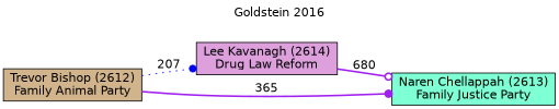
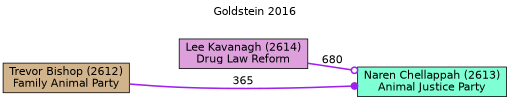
  digraph {
    fontname="DejaVu Sans"
    label="Goldstein 2016"
    labelloc=t
    mclimit=10
    rankdir=LR
    node [fontname="DejaVu Sans" shape=box style=filled]
    edge [arrowhead=dot color=purple fontname="DejaVu Sans" style=bold]
    n1 [fillcolor=plum label="Lee Kavanagh (2614)\nDrug Law Reform"]
-   n2 [fillcolor=aquamarine label="Naren Chellappah (2613)\nFamily Justice Party"]
+   n2 [fillcolor=aquamarine label="Naren Chellappah (2613)\nAnimal Justice Party"]
    n3 [fillcolor=tan label="Trevor Bishop (2612)\nFamily Animal Party"]
    n1 -> n2 [arrowhead=odot label=680]
-   n3 -> n1 [color=blue label=207 style=dotted]
    n3 -> n2 [label=365]
  }
